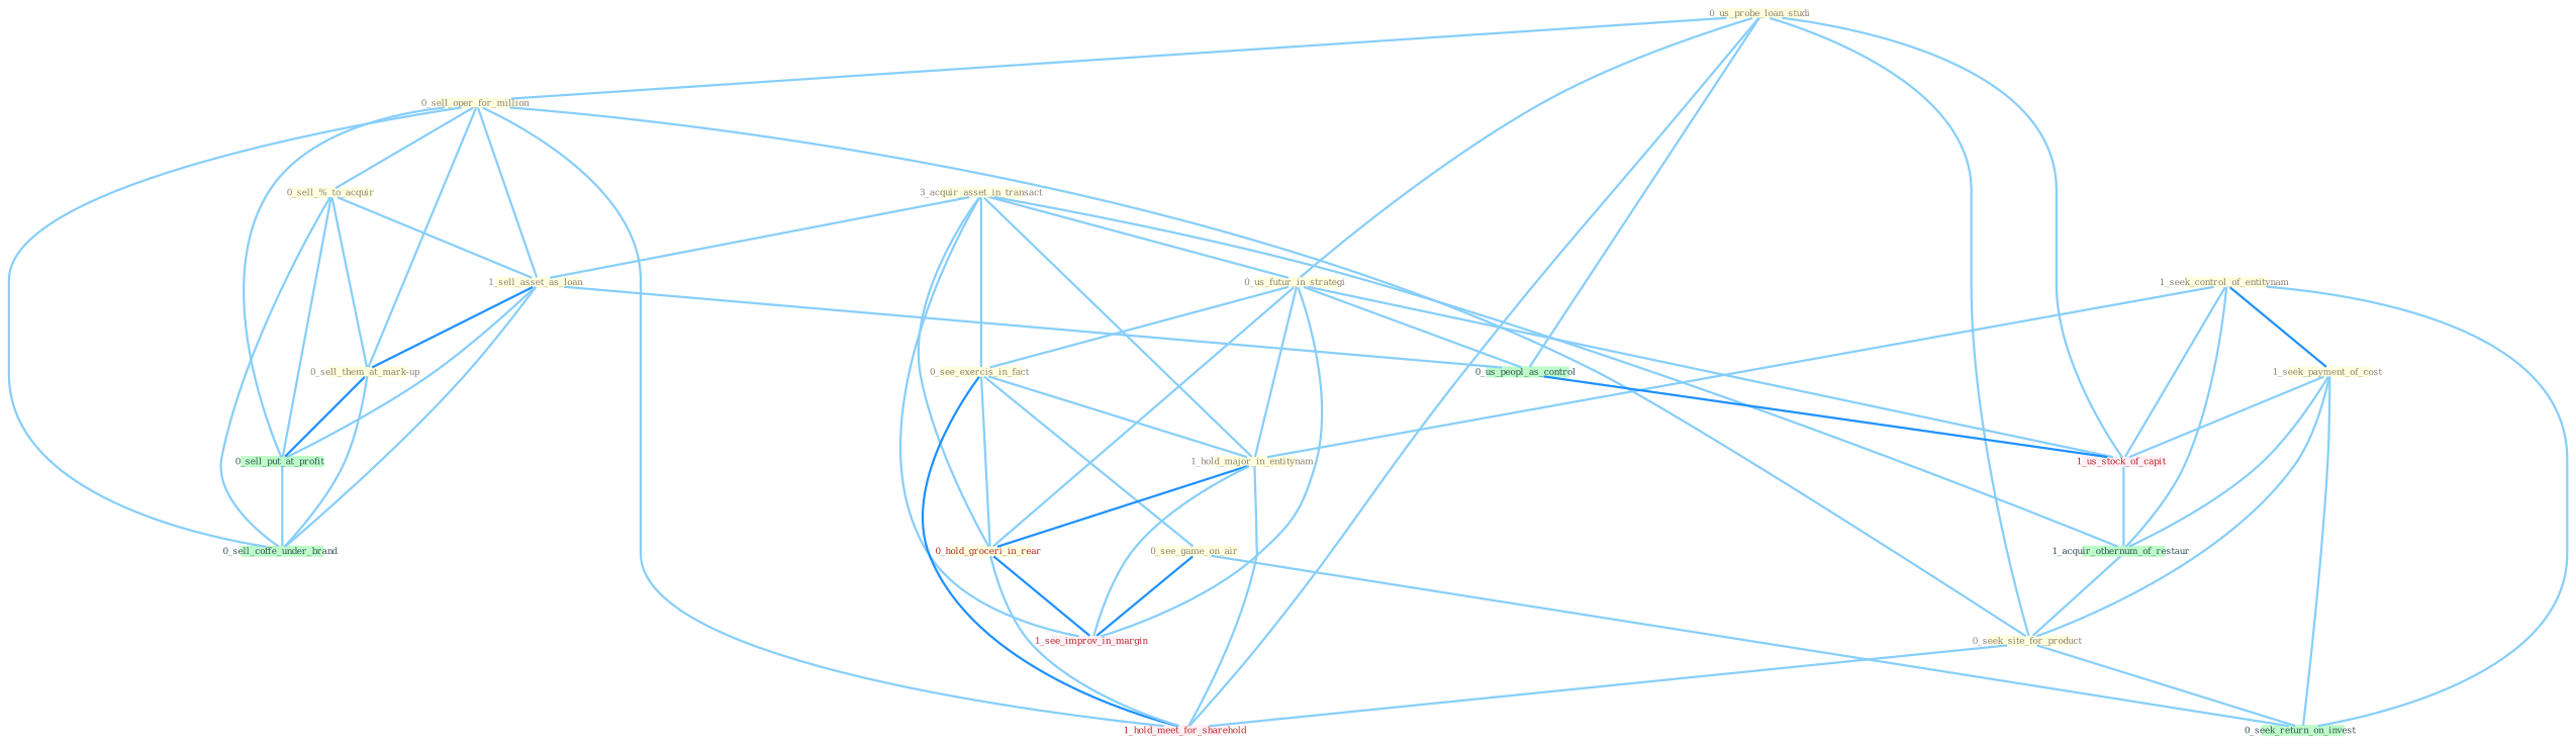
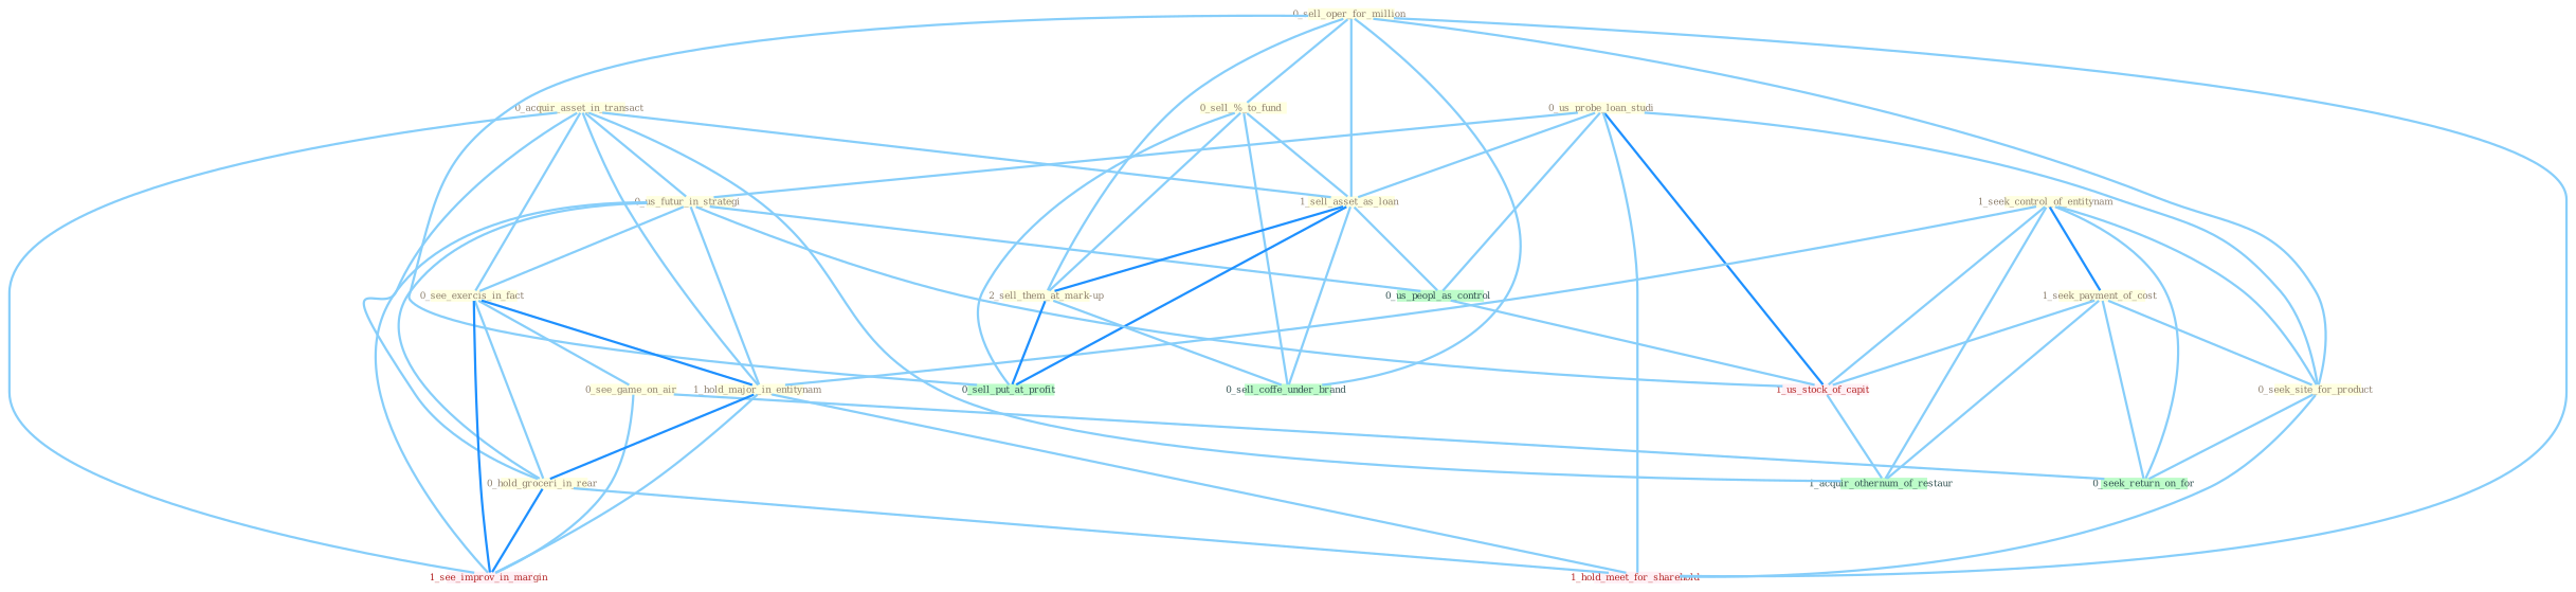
  graph {
    node [color="#ffffe0" fixedsize=true fontcolor="#8b7d6b" fontsize=4 shape=polygon style=filled]
    edge [color="#87cefa" w=1]
    n1 [height=.06 label="0_us_probe_loan_studi" width=.5]
    "1_seek_control_of_entitynam " [height=.06 width=.5]
-   "0_acquir_asset_in_transact " [height=.06 width=.5 label="3_acquir_asset_in_transact"]
+   "0_acquir_asset_in_transact " [height=.06 width=.5]
    "0_us_futur_in_strategi " [height=.06 width=.5]
    "0_sell_oper_for_million " [height=.06 width=.5]
    "1_seek_payment_of_cost " [height=.06 width=.5]
    "0_see_exercis_in_fact " [height=.06 width=.5]
-   "0_sell_%_to_fund " [height=.06 width=.5 label="0_sell_%_to_acquir"]
+   "0_sell_%_to_fund " [height=.06 width=.5]
    "1_sell_asset_as_loan " [height=.06 width=.5]
-   "0_sell_them_at_mark-up " [height=.06 width=.5]
+   "0_sell_them_at_mark-up " [height=.06 width=.5 label="2_sell_them_at_mark-up"]
    "0_seek_site_for_product " [height=.06 width=.5]
    "0_see_game_on_air " [height=.06 width=.5]
    "1_hold_major_in_entitynam " [height=.06 width=.5]
-   "0_hold_groceri_in_rear " [fontcolor="#b22222" height=.06 width=.5]
+   "0_hold_groceri_in_rear " [height=.06 width=.5]
    "1_us_stock_of_capit " [color="#fff0f5" fontcolor="#b22222" height=.06 width=.5]
    "1_see_improv_in_margin " [color="#fff0f5" fontcolor="#b22222" height=.06 width=.5]
    "1_hold_meet_for_sharehold " [color="#fff0f5" fontcolor="#b22222" height=.06 width=.5]
    "0_us_peopl_as_control " [color="#BDFCC9" fontcolor="#2f4f4f" height=.06 width=.5]
-   "0_seek_return_on_invest " [color="#BDFCC9" fontcolor="#2f4f4f" height=.06 width=.5]
+   "0_seek_return_on_invest " [color="#BDFCC9" fontcolor="#2f4f4f" height=.06 width=.5 label="0_seek_return_on_for"]
    "1_acquir_othernum_of_restaur " [color="#BDFCC9" fontcolor="#2f4f4f" height=.06 width=.5]
    "0_sell_put_at_profit " [color="#BDFCC9" fontcolor="#2f4f4f" height=.06 width=.5]
    "0_sell_coffe_under_brand " [color="#BDFCC9" fontcolor="#2f4f4f" height=.06 width=.5]
    subgraph sub_1 {
      n1
      "1_seek_control_of_entitynam "
      "0_acquir_asset_in_transact "
      "0_us_futur_in_strategi "
      "0_sell_oper_for_million "
      "1_seek_payment_of_cost "
      "0_see_exercis_in_fact "
      "0_sell_%_to_fund "
      "1_sell_asset_as_loan "
      "0_sell_them_at_mark-up "
      "0_seek_site_for_product "
      "0_see_game_on_air "
      "1_hold_major_in_entitynam "
      "0_hold_groceri_in_rear "
    }
    subgraph sub_2 {
      "1_us_stock_of_capit "
      "1_see_improv_in_margin "
      "1_hold_meet_for_sharehold "
    }
    n1 -- "0_us_futur_in_strategi "
-   n1 -- "0_sell_oper_for_million "
+   n1 -- "1_sell_asset_as_loan "
    n1 -- "0_seek_site_for_product "
-   n1 -- "1_us_stock_of_capit "
+   n1 -- "1_us_stock_of_capit " [color="#1e90ff"]
    n1 -- "1_hold_meet_for_sharehold "
    n1 -- "0_us_peopl_as_control "
    "1_seek_control_of_entitynam " -- "1_seek_payment_of_cost " [color="#1e90ff" w=2]
-   "1_acquir_othernum_of_restaur " -- "0_seek_site_for_product "
+   "1_seek_control_of_entitynam " -- "0_seek_site_for_product "
    "1_seek_control_of_entitynam " -- "1_hold_major_in_entitynam "
    "1_seek_control_of_entitynam " -- "1_us_stock_of_capit "
    "1_seek_control_of_entitynam " -- "0_seek_return_on_invest "
    "1_seek_control_of_entitynam " -- "1_acquir_othernum_of_restaur "
    "0_acquir_asset_in_transact " -- "0_us_futur_in_strategi "
    "0_acquir_asset_in_transact " -- "0_see_exercis_in_fact "
    "0_acquir_asset_in_transact " -- "1_sell_asset_as_loan "
    "0_acquir_asset_in_transact " -- "1_hold_major_in_entitynam "
    "0_acquir_asset_in_transact " -- "0_hold_groceri_in_rear "
    "0_acquir_asset_in_transact " -- "1_see_improv_in_margin "
    "0_acquir_asset_in_transact " -- "1_acquir_othernum_of_restaur "
    "0_us_futur_in_strategi " -- "0_see_exercis_in_fact "
    "0_us_futur_in_strategi " -- "1_hold_major_in_entitynam "
    "0_us_futur_in_strategi " -- "0_hold_groceri_in_rear "
    "0_us_futur_in_strategi " -- "1_us_stock_of_capit "
    "0_us_futur_in_strategi " -- "1_see_improv_in_margin "
    "0_us_futur_in_strategi " -- "0_us_peopl_as_control "
    "0_sell_oper_for_million " -- "0_sell_%_to_fund "
    "0_sell_oper_for_million " -- "1_sell_asset_as_loan "
    "0_sell_oper_for_million " -- "0_sell_them_at_mark-up "
    "0_sell_oper_for_million " -- "0_seek_site_for_product "
    "0_sell_oper_for_million " -- "1_hold_meet_for_sharehold "
    "0_sell_oper_for_million " -- "0_sell_put_at_profit "
    "0_sell_oper_for_million " -- "0_sell_coffe_under_brand "
    "1_seek_payment_of_cost " -- "0_seek_site_for_product "
    "1_seek_payment_of_cost " -- "1_us_stock_of_capit "
    "1_seek_payment_of_cost " -- "0_seek_return_on_invest "
    "1_seek_payment_of_cost " -- "1_acquir_othernum_of_restaur "
    "0_see_exercis_in_fact " -- "0_see_game_on_air "
-   "0_see_exercis_in_fact " -- "1_hold_major_in_entitynam "
+   "0_see_exercis_in_fact " -- "1_hold_major_in_entitynam " [color="#1e90ff"]
    "0_see_exercis_in_fact " -- "0_hold_groceri_in_rear "
-   "0_see_exercis_in_fact " -- "1_hold_meet_for_sharehold " [color="#1e90ff" w=2]
+   "0_see_exercis_in_fact " -- "1_see_improv_in_margin " [color="#1e90ff" w=2]
    "0_sell_%_to_fund " -- "1_sell_asset_as_loan "
    "0_sell_%_to_fund " -- "0_sell_them_at_mark-up "
    "0_sell_%_to_fund " -- "0_sell_put_at_profit "
    "0_sell_%_to_fund " -- "0_sell_coffe_under_brand "
    "1_sell_asset_as_loan " -- "0_sell_them_at_mark-up " [color="#1e90ff"]
    "1_sell_asset_as_loan " -- "0_us_peopl_as_control "
-   "1_sell_asset_as_loan " -- "0_sell_put_at_profit "
+   "1_sell_asset_as_loan " -- "0_sell_put_at_profit " [color="#1e90ff"]
    "1_sell_asset_as_loan " -- "0_sell_coffe_under_brand "
    "0_sell_them_at_mark-up " -- "0_sell_put_at_profit " [color="#1e90ff" w=2]
    "0_sell_them_at_mark-up " -- "0_sell_coffe_under_brand "
    "0_seek_site_for_product " -- "1_hold_meet_for_sharehold "
    "0_seek_site_for_product " -- "0_seek_return_on_invest "
-   "0_see_game_on_air " -- "1_see_improv_in_margin " [color="#1e90ff"]
+   "0_see_game_on_air " -- "1_see_improv_in_margin "
    "0_see_game_on_air " -- "0_seek_return_on_invest "
    "1_hold_major_in_entitynam " -- "0_hold_groceri_in_rear " [color="#1e90ff" w=2]
    "1_hold_major_in_entitynam " -- "1_see_improv_in_margin "
    "1_hold_major_in_entitynam " -- "1_hold_meet_for_sharehold "
    "0_hold_groceri_in_rear " -- "1_see_improv_in_margin " [color="#1e90ff"]
    "0_hold_groceri_in_rear " -- "1_hold_meet_for_sharehold "
    "1_us_stock_of_capit " -- "1_acquir_othernum_of_restaur "
-   "0_us_peopl_as_control " -- "1_us_stock_of_capit " [color="#1e90ff"]
-   "0_sell_put_at_profit " -- "0_sell_coffe_under_brand "
+   "0_us_peopl_as_control " -- "1_us_stock_of_capit "
  }
